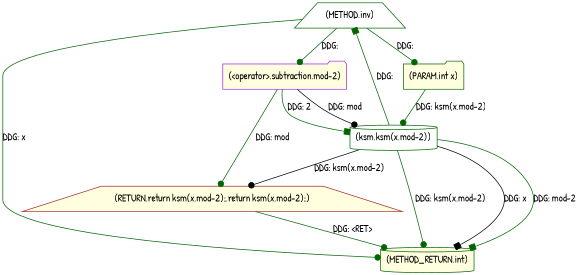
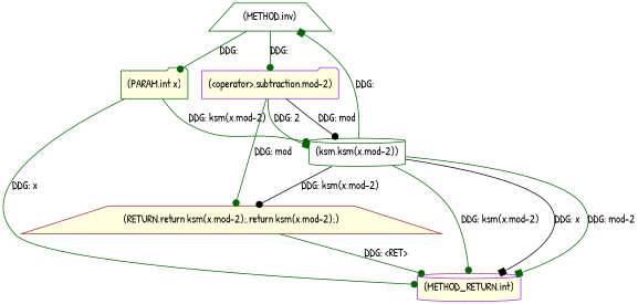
  digraph {
    fontname="Patrick Hand"
    node [color=darkgreen fillcolor=lightyellow fontname="Patrick Hand" shape=trapezium style=filled]
    edge [arrowhead=dot color=darkgreen fontname="Patrick Hand"]
    n1 [fillcolor=white label="(METHOD,inv)"]
    n2 [label="(PARAM,int x)" shape=folder]
    n3 [color=purple label="(<operator>.subtraction,mod-2)" shape=folder]
    n4 [fillcolor=white label="(ksm,ksm(x,mod-2))" shape=cylinder]
-   n5 [label="(METHOD_RETURN,int)" shape=cylinder]
+   n5 [color=purple label="(METHOD_RETURN,int)" shape=cylinder]
    n6 [color=brown label="(RETURN,return ksm(x,mod-2);,return ksm(x,mod-2);)"]
    n1 -> n2 [label="DDG: "]
    n1 -> n3 [label="DDG: "]
    n2 -> n4 [label="DDG: ksm(x,mod-2)"]
-   n1 -> n5 [label="DDG: x"]
+   n2 -> n5 [label="DDG: x"]
    n3 -> n4 [arrowhead=box label="DDG: 2"]
    n3 -> n4 [color=black label="DDG: mod"]
    n3 -> n6 [label="DDG: mod"]
    n4 -> n1 [arrowhead=box label="DDG: "]
    n4 -> n5 [arrowhead=box color=black label="DDG: x"]
    n4 -> n5 [arrowhead=box label="DDG: mod-2"]
    n4 -> n5 [label="DDG: ksm(x,mod-2)"]
    n4 -> n6 [color=black label="DDG: ksm(x,mod-2)"]
    n6 -> n5 [label="DDG: <RET>"]
  }
